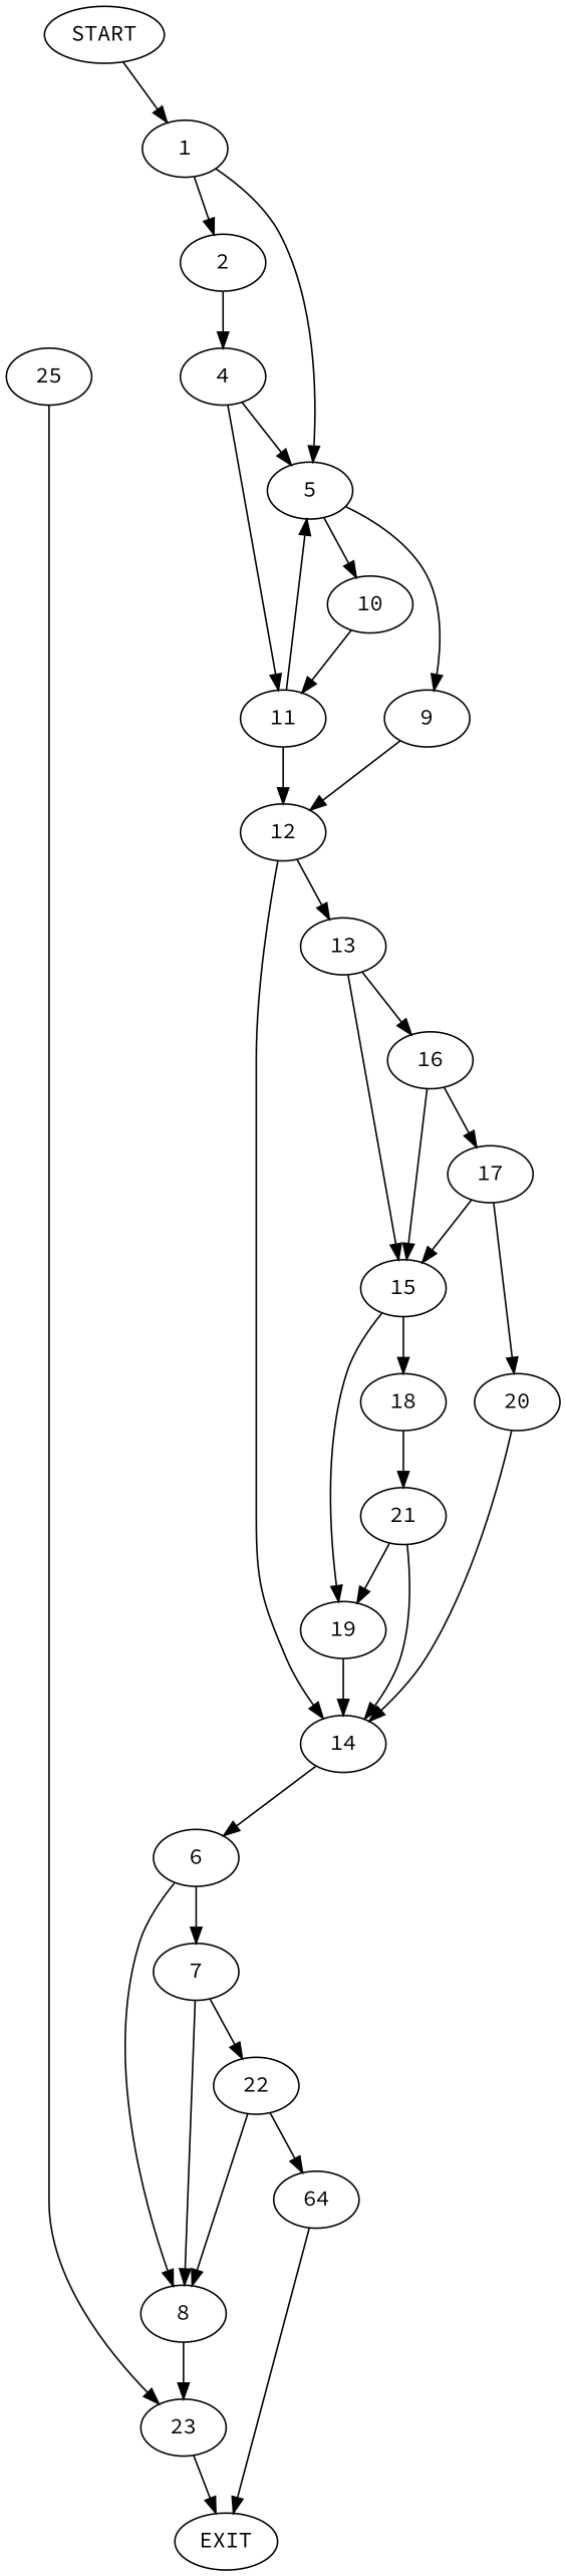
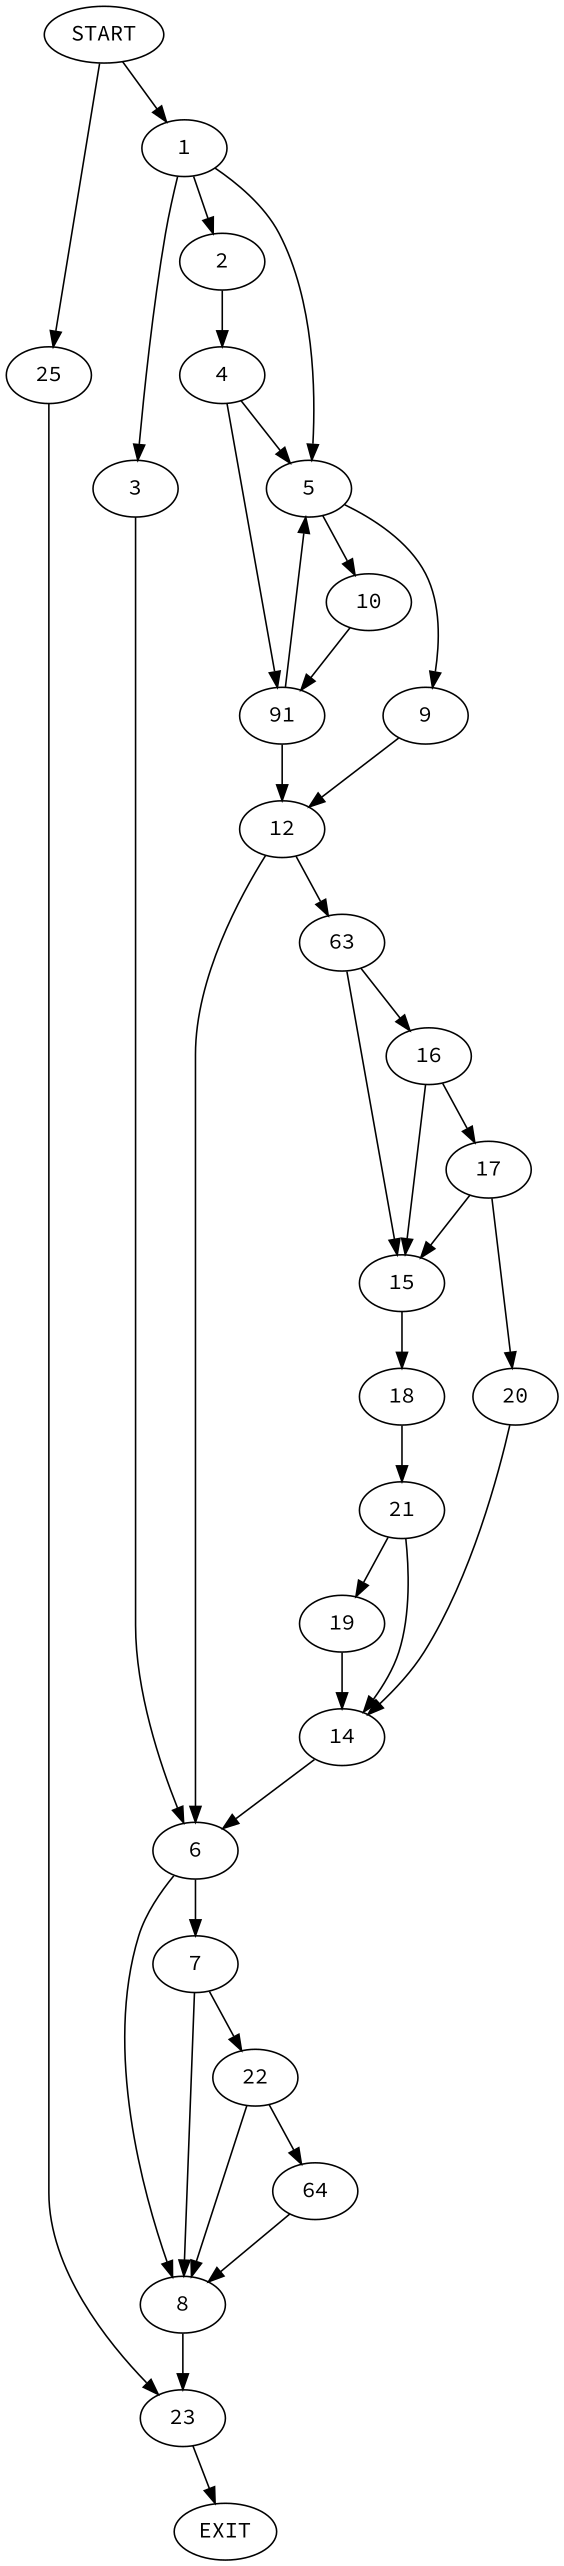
  digraph {
    fontname="Source Code Pro"
    node [fontname="Source Code Pro"]
    edge [fontname="Source Code Pro"]
    n1 [label=START]
    1
    25
    2
+   3
    5
    23
    n8 [label=EXIT]
    4
    6
-   11
+   11 [label=91]
    9
    10
    7
    8
    12
    22
    n18 [label=64]
-   13
+   13 [label=63]
    14
    15
    16
    18
    19
    17
    21
    20
    n1 -> 1
+   n1 -> 25
    1 -> 2
+   1 -> 3
    1 -> 5
    25 -> 23
    2 -> 4
+   3 -> 6
    5 -> 9
    5 -> 10
    23 -> n8
    4 -> 5
    4 -> 11
    6 -> 7
    6 -> 8
    11 -> 5
    11 -> 12
    9 -> 12
    10 -> 11
    7 -> 8
    7 -> 22
    8 -> 23
    12 -> 13
-   12 -> 14
+   12 -> 6
    22 -> 8
    22 -> n18
-   n18 -> n8
+   n18 -> 8
    13 -> 15
    13 -> 16
    14 -> 6
    15 -> 18
-   15 -> 19
    16 -> 15
    16 -> 17
    18 -> 21
    19 -> 14
    17 -> 15
    17 -> 20
    21 -> 14
    21 -> 19
    20 -> 14
  }
